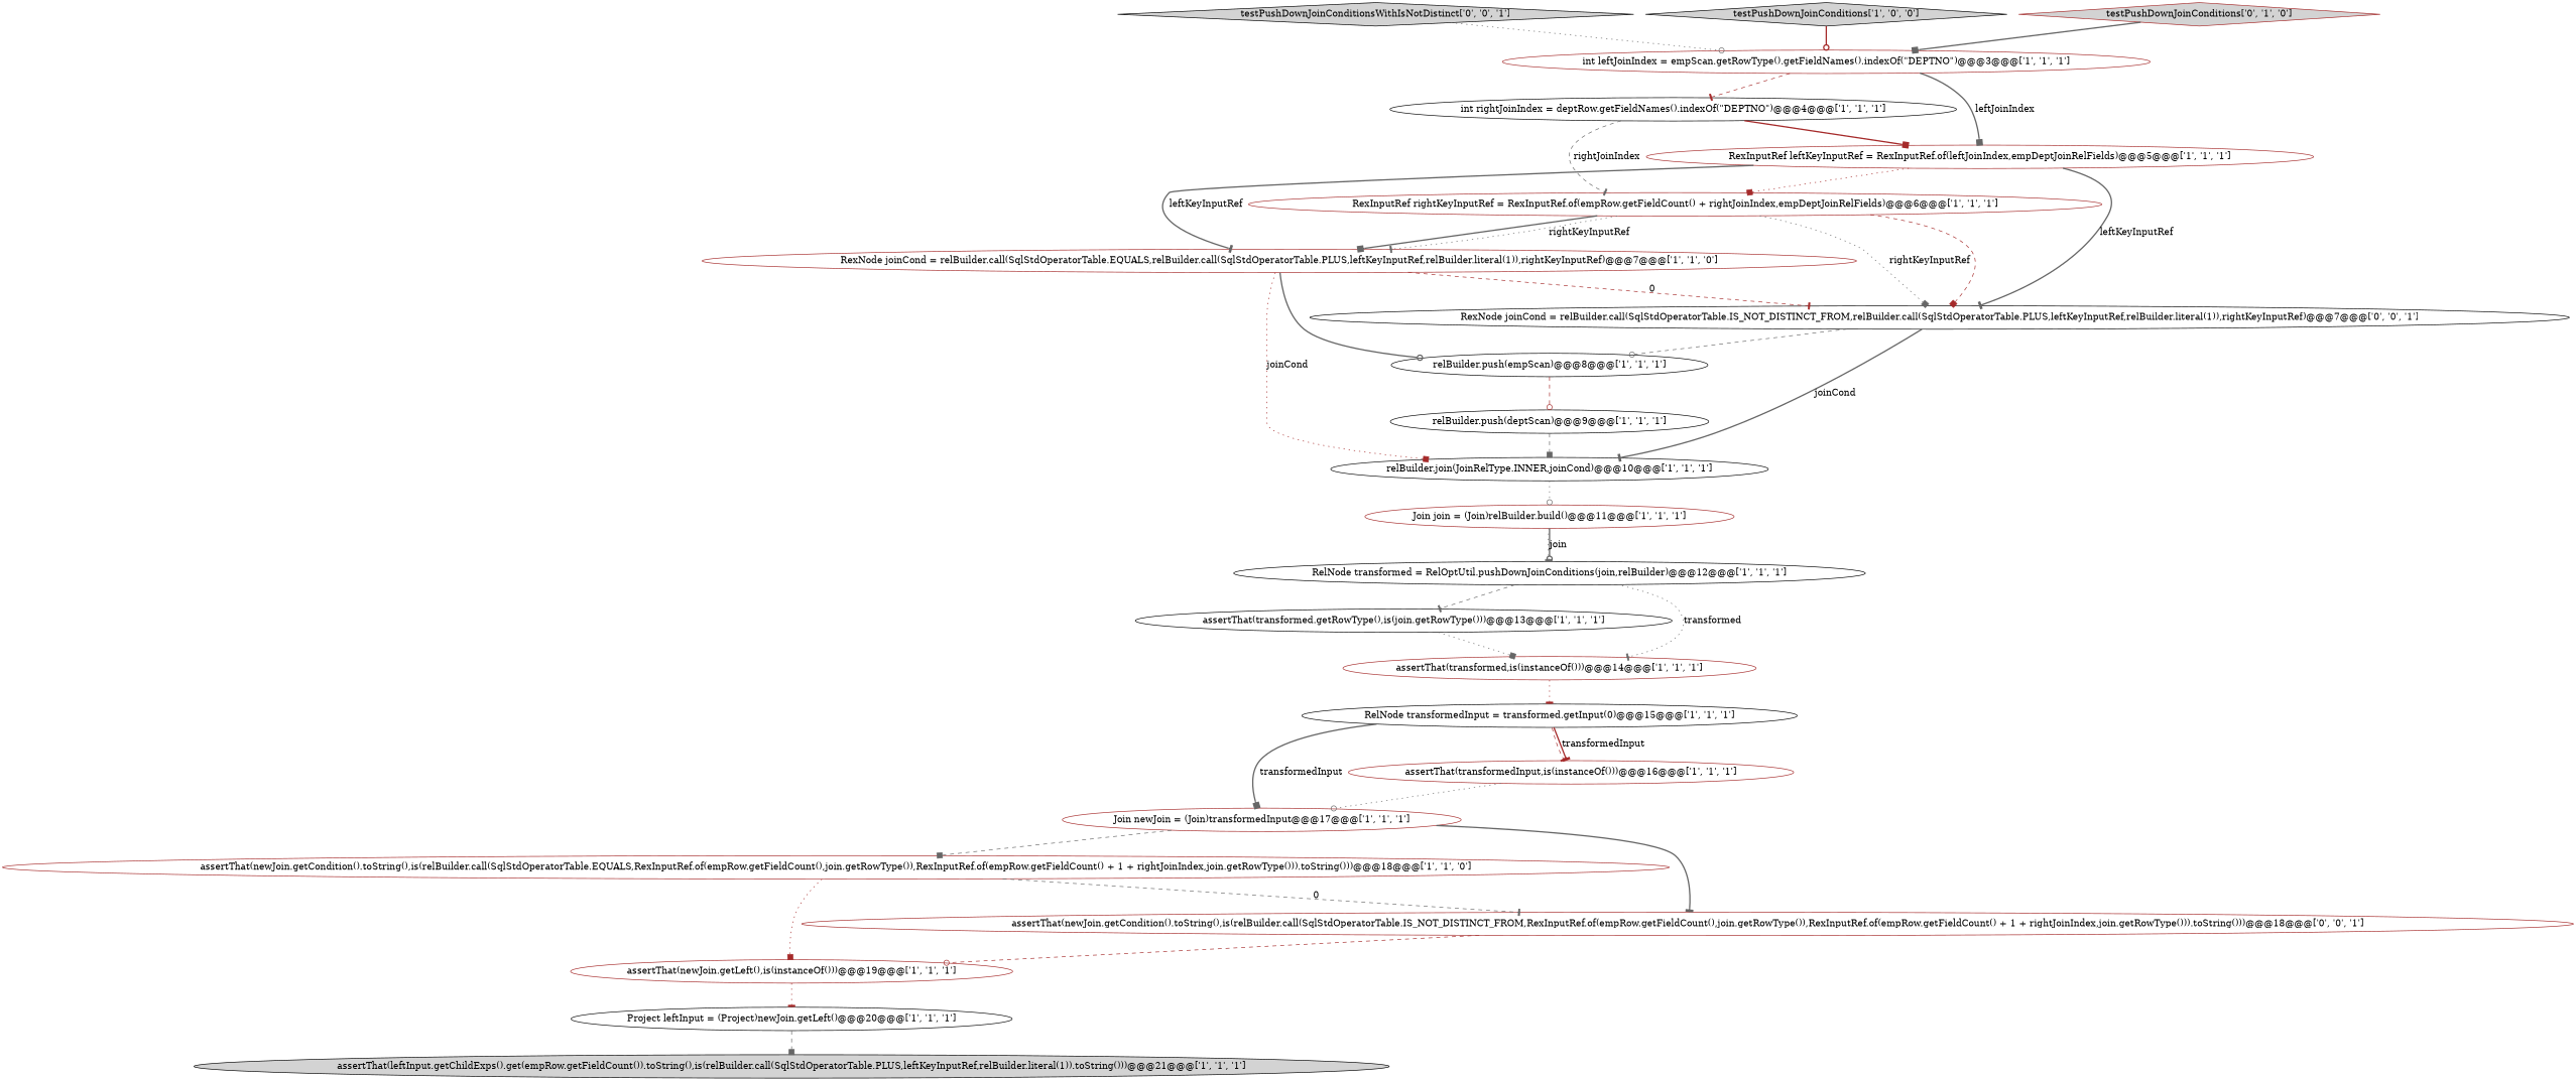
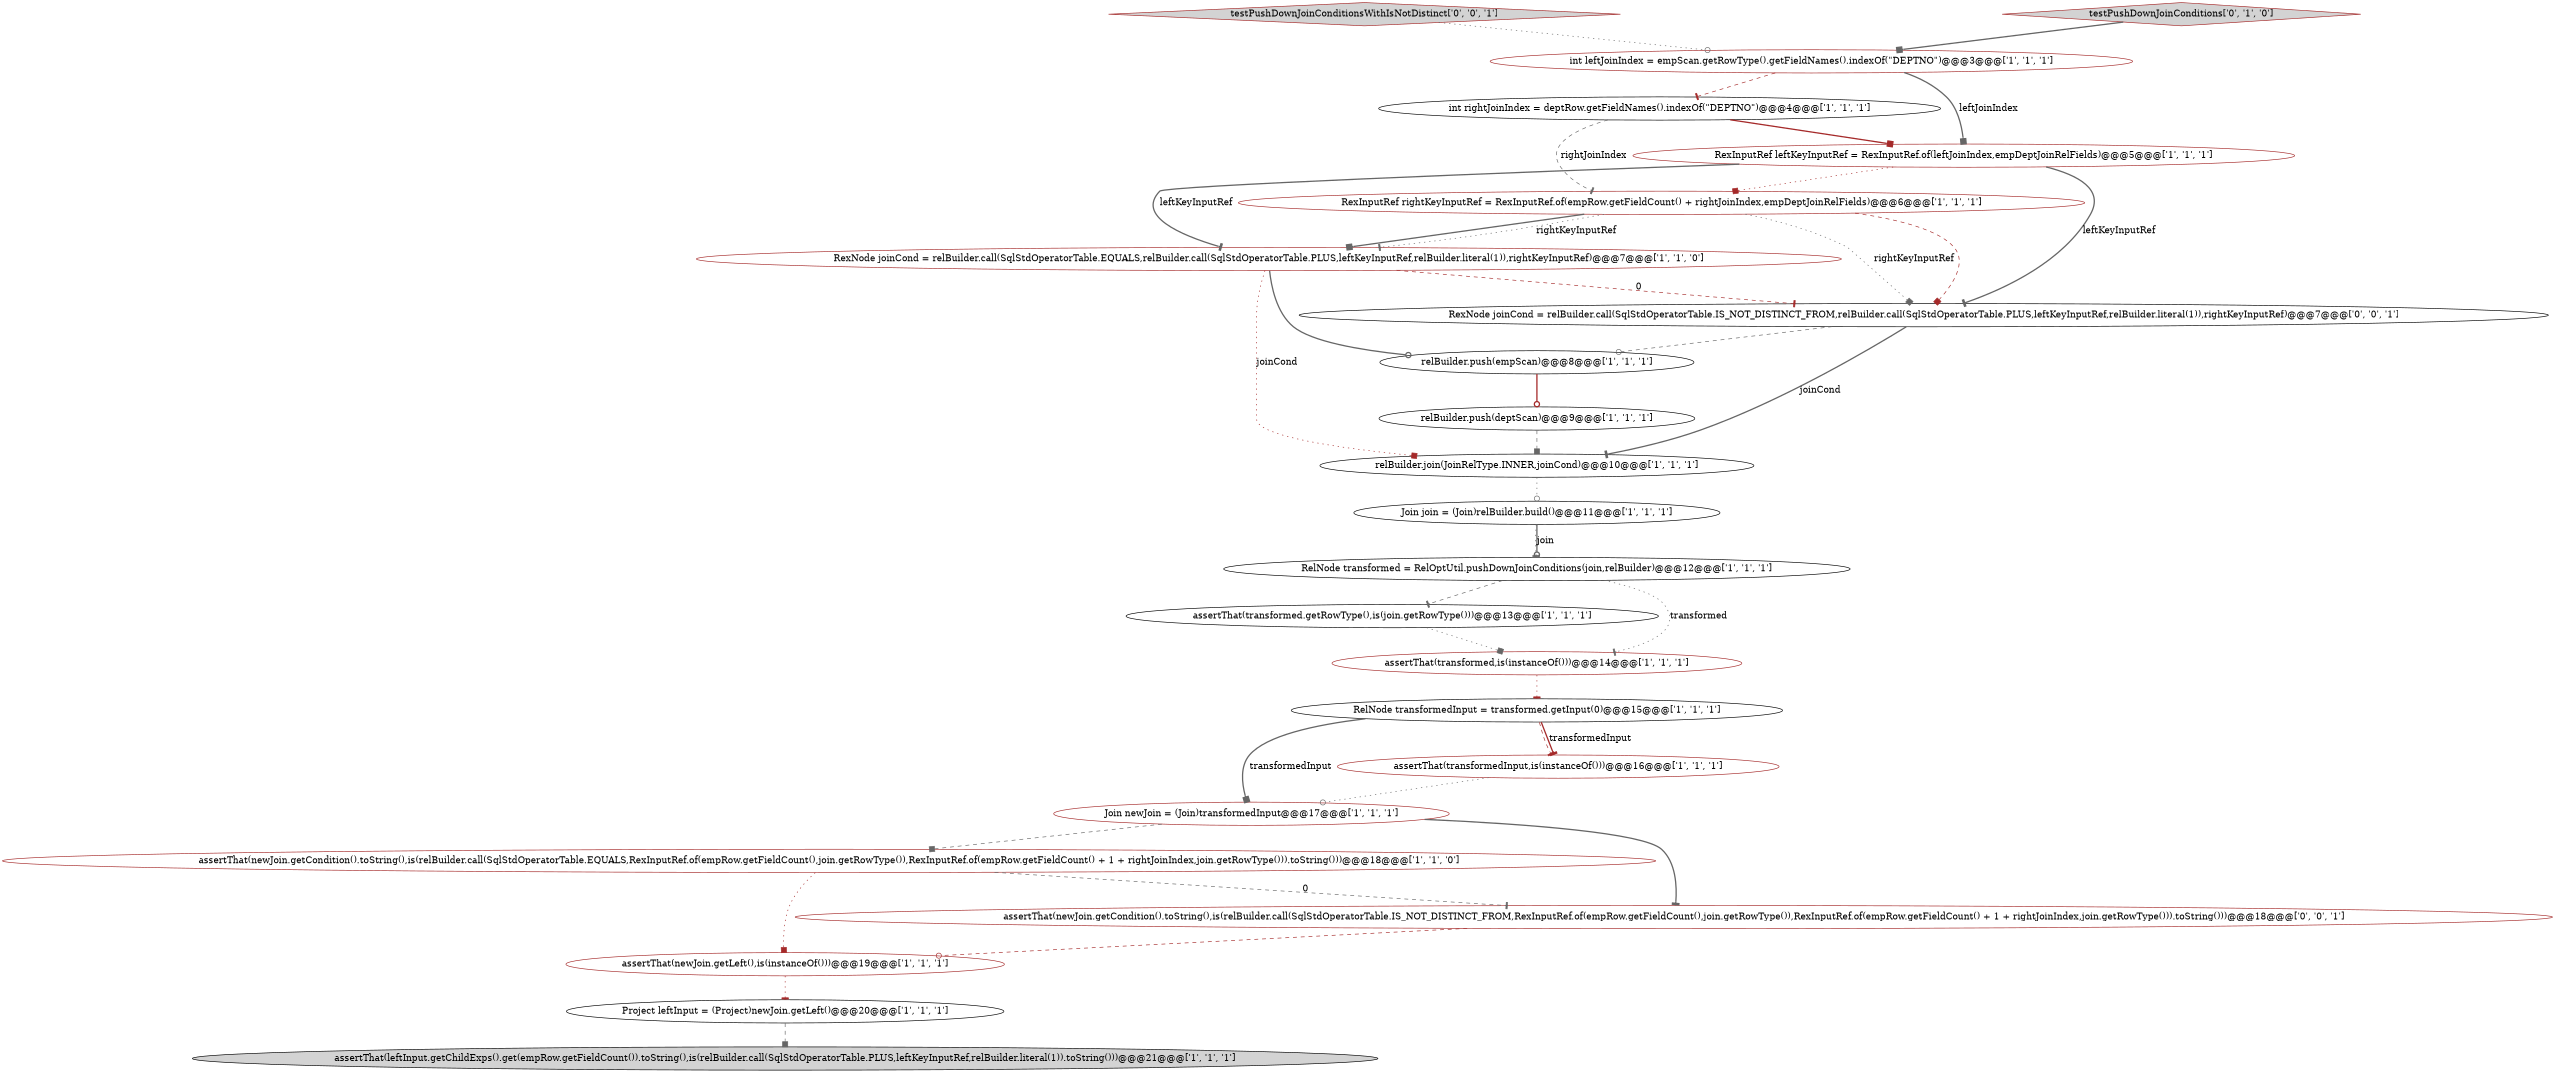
  digraph {
    node [color=black fillcolor=white shape=ellipse style=filled]
    edge [arrowhead=tee color=gray40 style=bold]
    n1 [label="int rightJoinIndex = deptRow.getFieldNames().indexOf(\"DEPTNO\")@@@4@@@['1', '1', '1']"]
    n2 [color=brown label="RexInputRef rightKeyInputRef = RexInputRef.of(empRow.getFieldCount() + rightJoinIndex,empDeptJoinRelFields)@@@6@@@['1', '1', '1']"]
    n3 [color=brown label="RexInputRef leftKeyInputRef = RexInputRef.of(leftJoinIndex,empDeptJoinRelFields)@@@5@@@['1', '1', '1']"]
    n4 [label="RexNode joinCond = relBuilder.call(SqlStdOperatorTable.IS_NOT_DISTINCT_FROM,relBuilder.call(SqlStdOperatorTable.PLUS,leftKeyInputRef,relBuilder.literal(1)),rightKeyInputRef)@@@7@@@['0', '0', '1']"]
    n5 [color=brown label="RexNode joinCond = relBuilder.call(SqlStdOperatorTable.EQUALS,relBuilder.call(SqlStdOperatorTable.PLUS,leftKeyInputRef,relBuilder.literal(1)),rightKeyInputRef)@@@7@@@['1', '1', '0']"]
    n6 [label="Project leftInput = (Project)newJoin.getLeft()@@@20@@@['1', '1', '1']"]
    n7 [fillcolor=lightgray label="assertThat(leftInput.getChildExps().get(empRow.getFieldCount()).toString(),is(relBuilder.call(SqlStdOperatorTable.PLUS,leftKeyInputRef,relBuilder.literal(1)).toString()))@@@21@@@['1', '1', '1']"]
-   n8 [fillcolor=lightgray label="testPushDownJoinConditionsWithIsNotDistinct['0', '0', '1']" shape=diamond]
+   n8 [color=brown fillcolor=lightgray label="testPushDownJoinConditionsWithIsNotDistinct['0', '0', '1']" shape=diamond]
    n9 [color=brown label="int leftJoinIndex = empScan.getRowType().getFieldNames().indexOf(\"DEPTNO\")@@@3@@@['1', '1', '1']"]
    n10 [label="assertThat(transformed.getRowType(),is(join.getRowType()))@@@13@@@['1', '1', '1']"]
    n11 [color=brown label="assertThat(transformed,is(instanceOf()))@@@14@@@['1', '1', '1']"]
    n12 [label="RelNode transformedInput = transformed.getInput(0)@@@15@@@['1', '1', '1']"]
-   n13 [fillcolor=lightgray label="testPushDownJoinConditions['1', '0', '0']" shape=diamond]
    n14 [color=brown label="assertThat(newJoin.getCondition().toString(),is(relBuilder.call(SqlStdOperatorTable.EQUALS,RexInputRef.of(empRow.getFieldCount(),join.getRowType()),RexInputRef.of(empRow.getFieldCount() + 1 + rightJoinIndex,join.getRowType())).toString()))@@@18@@@['1', '1', '0']"]
    n15 [color=brown label="assertThat(newJoin.getCondition().toString(),is(relBuilder.call(SqlStdOperatorTable.IS_NOT_DISTINCT_FROM,RexInputRef.of(empRow.getFieldCount(),join.getRowType()),RexInputRef.of(empRow.getFieldCount() + 1 + rightJoinIndex,join.getRowType())).toString()))@@@18@@@['0', '0', '1']"]
    n16 [color=brown label="assertThat(newJoin.getLeft(),is(instanceOf()))@@@19@@@['1', '1', '1']"]
    n17 [label="relBuilder.join(JoinRelType.INNER,joinCond)@@@10@@@['1', '1', '1']"]
    n18 [label="relBuilder.push(empScan)@@@8@@@['1', '1', '1']"]
-   n19 [color=brown label="Join join = (Join)relBuilder.build()@@@11@@@['1', '1', '1']"]
+   n19 [label="Join join = (Join)relBuilder.build()@@@11@@@['1', '1', '1']"]
    n20 [label="relBuilder.push(deptScan)@@@9@@@['1', '1', '1']"]
    n21 [label="RelNode transformed = RelOptUtil.pushDownJoinConditions(join,relBuilder)@@@12@@@['1', '1', '1']"]
    n22 [color=brown label="assertThat(transformedInput,is(instanceOf()))@@@16@@@['1', '1', '1']"]
    n23 [color=brown label="Join newJoin = (Join)transformedInput@@@17@@@['1', '1', '1']"]
    n24 [color=brown fillcolor=lightgray label="testPushDownJoinConditions['0', '1', '0']" shape=diamond]
    n1 -> n2 [label=rightJoinIndex style=dashed]
    n1 -> n3 [arrowhead=box color=brown]
    n2 -> n4 [arrowhead=box label=rightKeyInputRef style=dotted]
    n2 -> n4 [arrowhead=box color=brown style=dashed]
    n2 -> n5 [arrowhead=box]
    n2 -> n5 [label=rightKeyInputRef style=dotted]
    n3 -> n2 [arrowhead=box color=brown style=dotted]
    n3 -> n4 [label=leftKeyInputRef]
    n3 -> n5 [label=leftKeyInputRef]
    n4 -> n17 [label=joinCond]
    n4 -> n18 [arrowhead=odot style=dashed]
    n5 -> n4 [color=brown label=0 style=dashed]
    n5 -> n17 [arrowhead=box color=brown label=joinCond style=dotted]
    n5 -> n18 [arrowhead=odot]
    n6 -> n7 [arrowhead=box style=dashed]
    n8 -> n9 [arrowhead=odot style=dotted]
    n9 -> n1 [color=brown style=dashed]
    n9 -> n3 [arrowhead=box label=leftJoinIndex]
    n10 -> n11 [arrowhead=box style=dotted]
    n11 -> n12 [color=brown style=dotted]
    n12 -> n22 [color=brown label=transformedInput]
    n12 -> n22 [color=brown style=dashed]
    n12 -> n23 [arrowhead=box label=transformedInput]
-   n13 -> n9 [arrowhead=odot color=brown]
    n14 -> n15 [label=0 style=dashed]
    n14 -> n16 [arrowhead=box color=brown style=dotted]
    n15 -> n16 [arrowhead=odot color=brown style=dashed]
    n16 -> n6 [color=brown style=dotted]
    n17 -> n19 [arrowhead=odot style=dotted]
-   n18 -> n20 [arrowhead=odot color=brown style=dashed]
+   n18 -> n20 [arrowhead=odot color=brown]
    n19 -> n21 [style=dotted]
    n19 -> n21 [arrowhead=odot label=join]
    n20 -> n17 [arrowhead=box style=dashed]
    n21 -> n10 [style=dashed]
    n21 -> n11 [label=transformed style=dotted]
    n22 -> n23 [arrowhead=odot style=dotted]
    n23 -> n14 [arrowhead=box style=dashed]
    n23 -> n15
    n24 -> n9 [arrowhead=box]
  }
